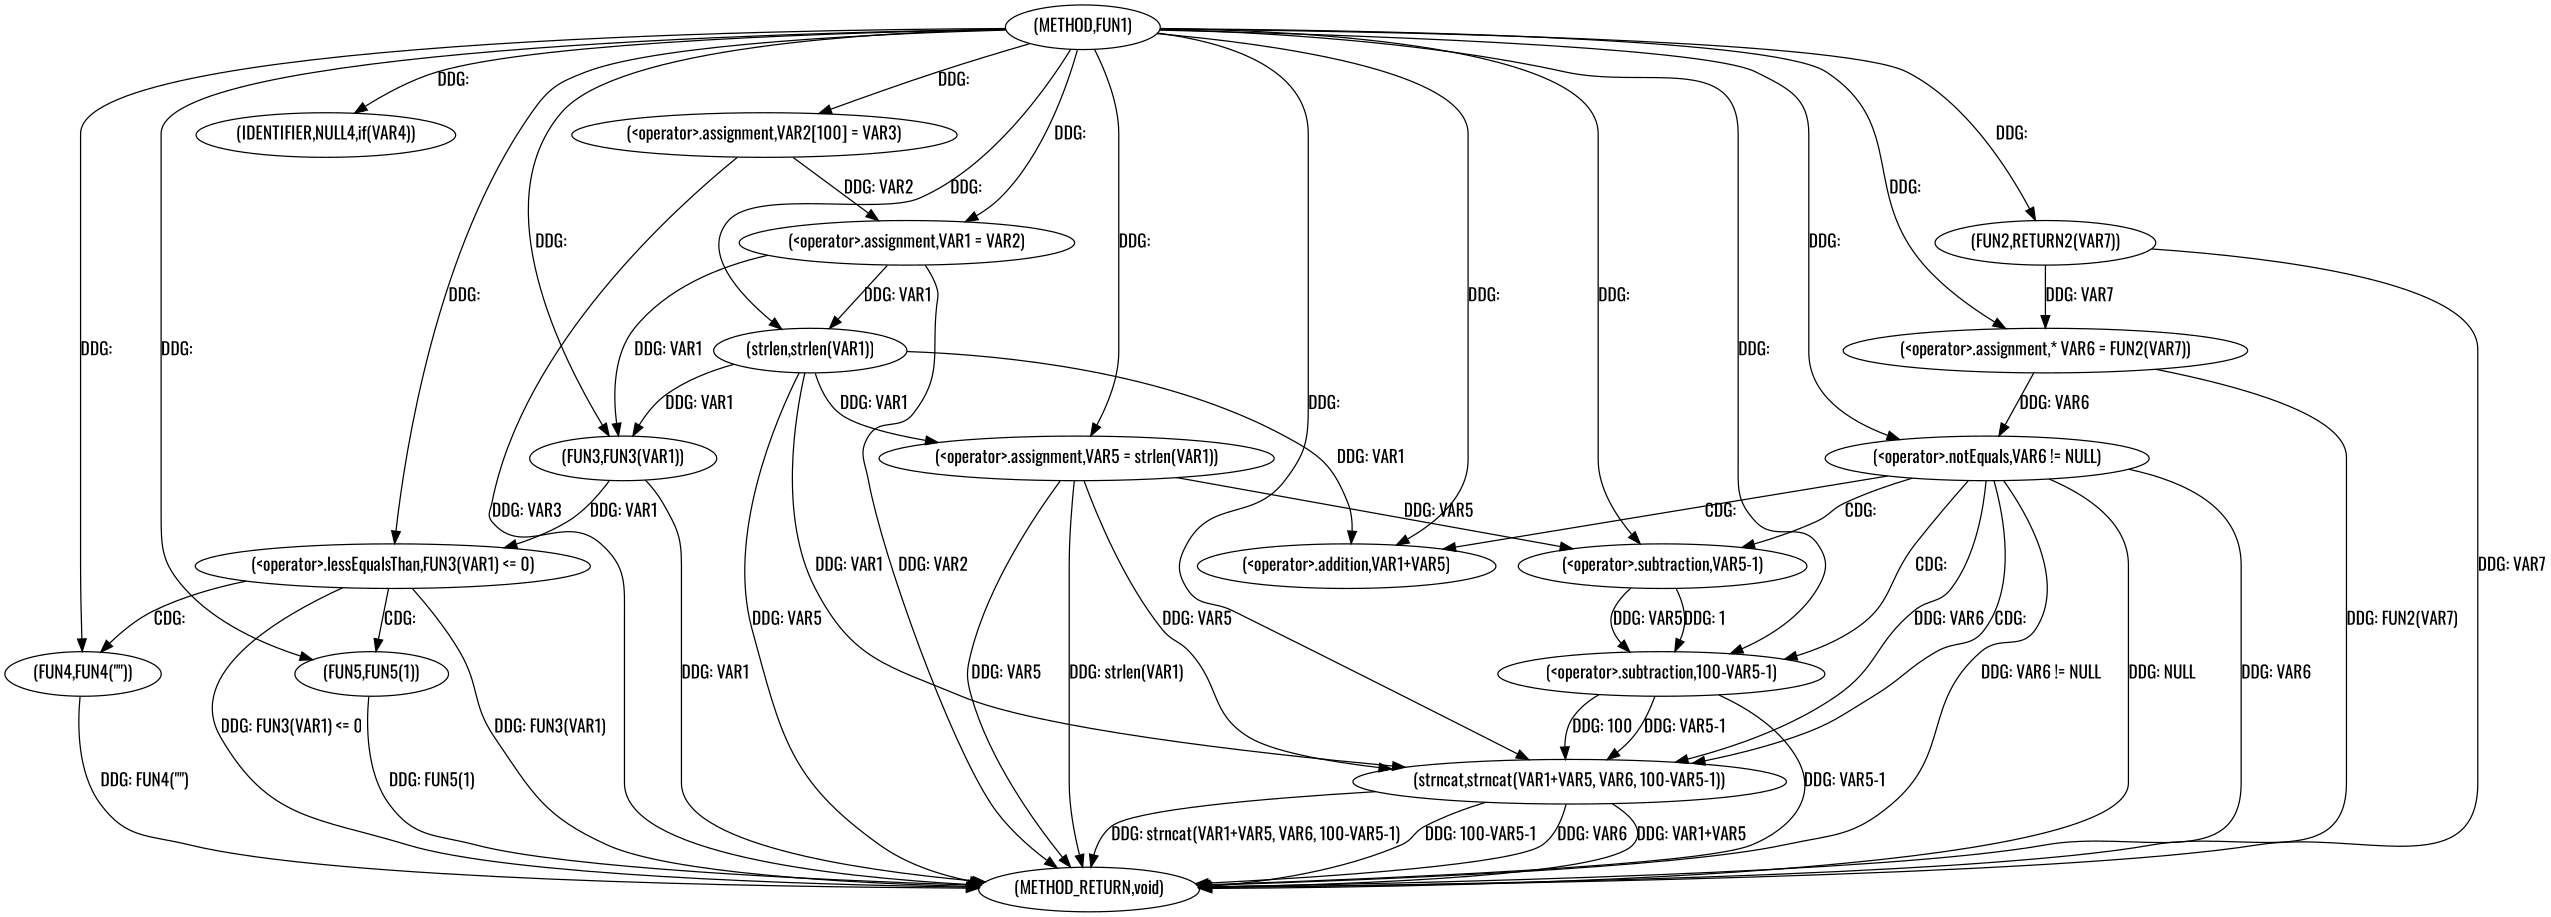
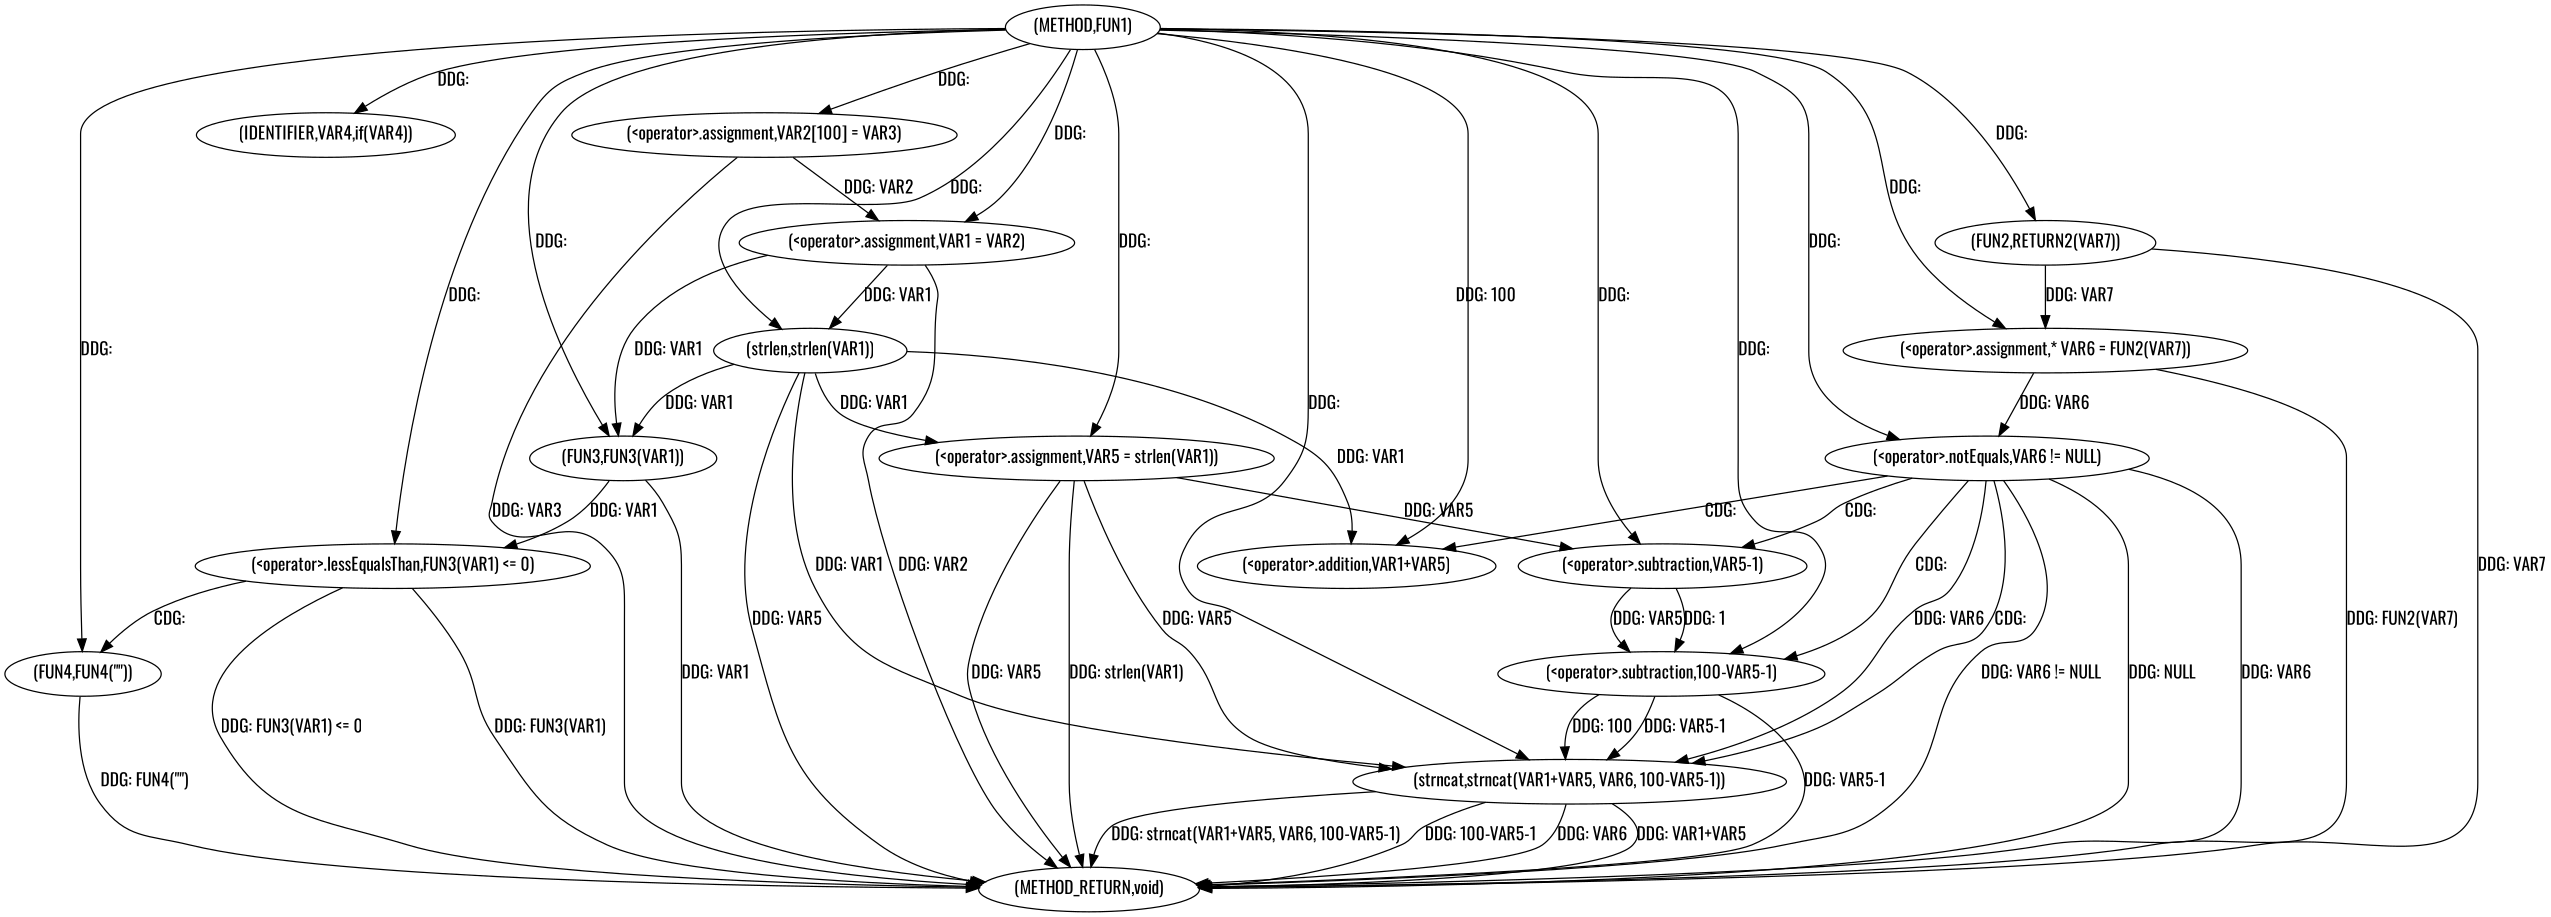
  digraph {
    fontname=Oswald
    node [fontname=Oswald]
    edge [fontname=Oswald]
    n1 [label="(METHOD,FUN1)"]
    n2 [label="(<operator>.assignment,VAR2[100] = VAR3)"]
    n3 [label="(<operator>.assignment,VAR1 = VAR2)"]
-   n4 [label="(IDENTIFIER,NULL4,if(VAR4))"]
+   n4 [label="(IDENTIFIER,VAR4,if(VAR4))"]
    n5 [label="(<operator>.assignment,VAR5 = strlen(VAR1))"]
    n6 [label="(strlen,strlen(VAR1))"]
    n7 [label="(<operator>.assignment,* VAR6 = FUN2(VAR7))"]
    n8 [label="(FUN2,RETURN2(VAR7))"]
    n9 [label="(<operator>.notEquals,VAR6 != NULL)"]
    n10 [label="(strncat,strncat(VAR1+VAR5, VAR6, 100-VAR5-1))"]
    n11 [label="(<operator>.addition,VAR1+VAR5)"]
    n12 [label="(<operator>.subtraction,100-VAR5-1)"]
    n13 [label="(<operator>.subtraction,VAR5-1)"]
    n14 [label="(<operator>.lessEqualsThan,FUN3(VAR1) <= 0)"]
    n15 [label="(FUN3,FUN3(VAR1))"]
    n16 [label="(FUN4,FUN4(\"\"))"]
-   n17 [label="(FUN5,FUN5(1))"]
    n18 [label="(METHOD_RETURN,void)"]
    n1 -> n2 [label="DDG: "]
    n1 -> n3 [label="DDG: "]
    n1 -> n4 [label="DDG: "]
    n1 -> n5 [label="DDG: "]
    n1 -> n6 [label="DDG: "]
    n1 -> n7 [label="DDG: "]
    n1 -> n8 [label="DDG: "]
    n1 -> n9 [label="DDG: "]
    n1 -> n10 [label="DDG: "]
-   n1 -> n11 [label="DDG: "]
+   n1 -> n11 [label="DDG: 100"]
    n1 -> n12 [label="DDG: "]
    n1 -> n13 [label="DDG: "]
    n1 -> n14 [label="DDG: "]
    n1 -> n15 [label="DDG: "]
    n1 -> n16 [label="DDG: "]
-   n1 -> n17 [label="DDG: "]
    n2 -> n3 [label="DDG: VAR2"]
    n2 -> n18 [label="DDG: VAR3"]
    n3 -> n6 [label="DDG: VAR1"]
    n3 -> n15 [label="DDG: VAR1"]
    n3 -> n18 [label="DDG: VAR2"]
    n5 -> n10 [label="DDG: VAR5"]
    n5 -> n13 [label="DDG: VAR5"]
    n5 -> n18 [label="DDG: strlen(VAR1)"]
    n5 -> n18 [label="DDG: VAR5"]
    n6 -> n5 [label="DDG: VAR1"]
    n6 -> n10 [label="DDG: VAR1"]
    n6 -> n11 [label="DDG: VAR1"]
    n6 -> n15 [label="DDG: VAR1"]
    n6 -> n18 [label="DDG: VAR5"]
    n7 -> n9 [label="DDG: VAR6"]
    n7 -> n18 [label="DDG: FUN2(VAR7)"]
    n8 -> n7 [label="DDG: VAR7"]
    n8 -> n18 [label="DDG: VAR7"]
    n9 -> n10 [label="DDG: VAR6"]
    n9 -> n10 [label="CDG: "]
    n9 -> n11 [label="CDG: "]
    n9 -> n12 [label="CDG: "]
    n9 -> n13 [label="CDG: "]
    n9 -> n18 [label="DDG: VAR6 != NULL"]
    n9 -> n18 [label="DDG: NULL"]
    n9 -> n18 [label="DDG: VAR6"]
    n10 -> n18 [label="DDG: VAR6"]
    n10 -> n18 [label="DDG: VAR1+VAR5"]
    n10 -> n18 [label="DDG: strncat(VAR1+VAR5, VAR6, 100-VAR5-1)"]
    n10 -> n18 [label="DDG: 100-VAR5-1"]
    n12 -> n10 [label="DDG: 100"]
    n12 -> n10 [label="DDG: VAR5-1"]
    n12 -> n18 [label="DDG: VAR5-1"]
    n13 -> n12 [label="DDG: VAR5"]
    n13 -> n12 [label="DDG: 1"]
    n14 -> n16 [label="CDG: "]
-   n14 -> n17 [label="CDG: "]
    n14 -> n18 [label="DDG: FUN3(VAR1) <= 0"]
    n14 -> n18 [label="DDG: FUN3(VAR1)"]
    n15 -> n14 [label="DDG: VAR1"]
    n15 -> n18 [label="DDG: VAR1"]
    n16 -> n18 [label="DDG: FUN4(\"\")"]
-   n17 -> n18 [label="DDG: FUN5(1)"]
  }
